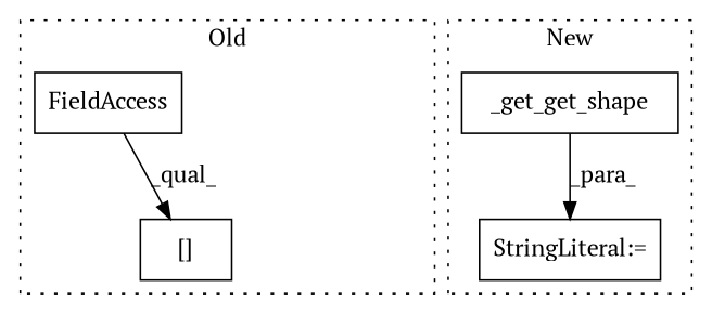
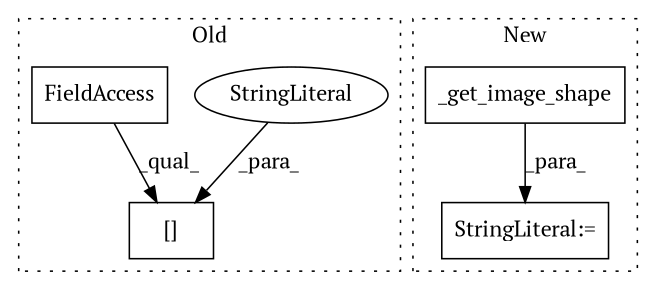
  digraph {
    fontname="PT Serif"
    node [fontname="PT Serif" shape=box]
    edge [fontname="PT Serif"]
    n1 [a=2 l="12,1" label="[]" s="7513,7542"]
+   n2 [a=45 l=17 label=StringLiteral s=7525 shape=ellipse]
    n3 [a=22 l=11 label=FieldAccess s=7513]
-   n4 [a=32 l="17,1" label=_get_get_shape s="7882,7904"]
+   n4 [a=32 l="17,1" label=_get_image_shape s="7882,7904"]
    n5 [a=7 l=1 label="StringLiteral:=" s=7876]
    subgraph cluster_1 {
      label=Old
      style=dotted
      n1
+     n2
      n3
    }
    subgraph cluster_2 {
      label=New
      style=dotted
      n4
      n5
    }
+   n2 -> n1 [label=_para_]
    n3 -> n1 [label=_qual_]
    n4 -> n5 [label=_para_]
  }
